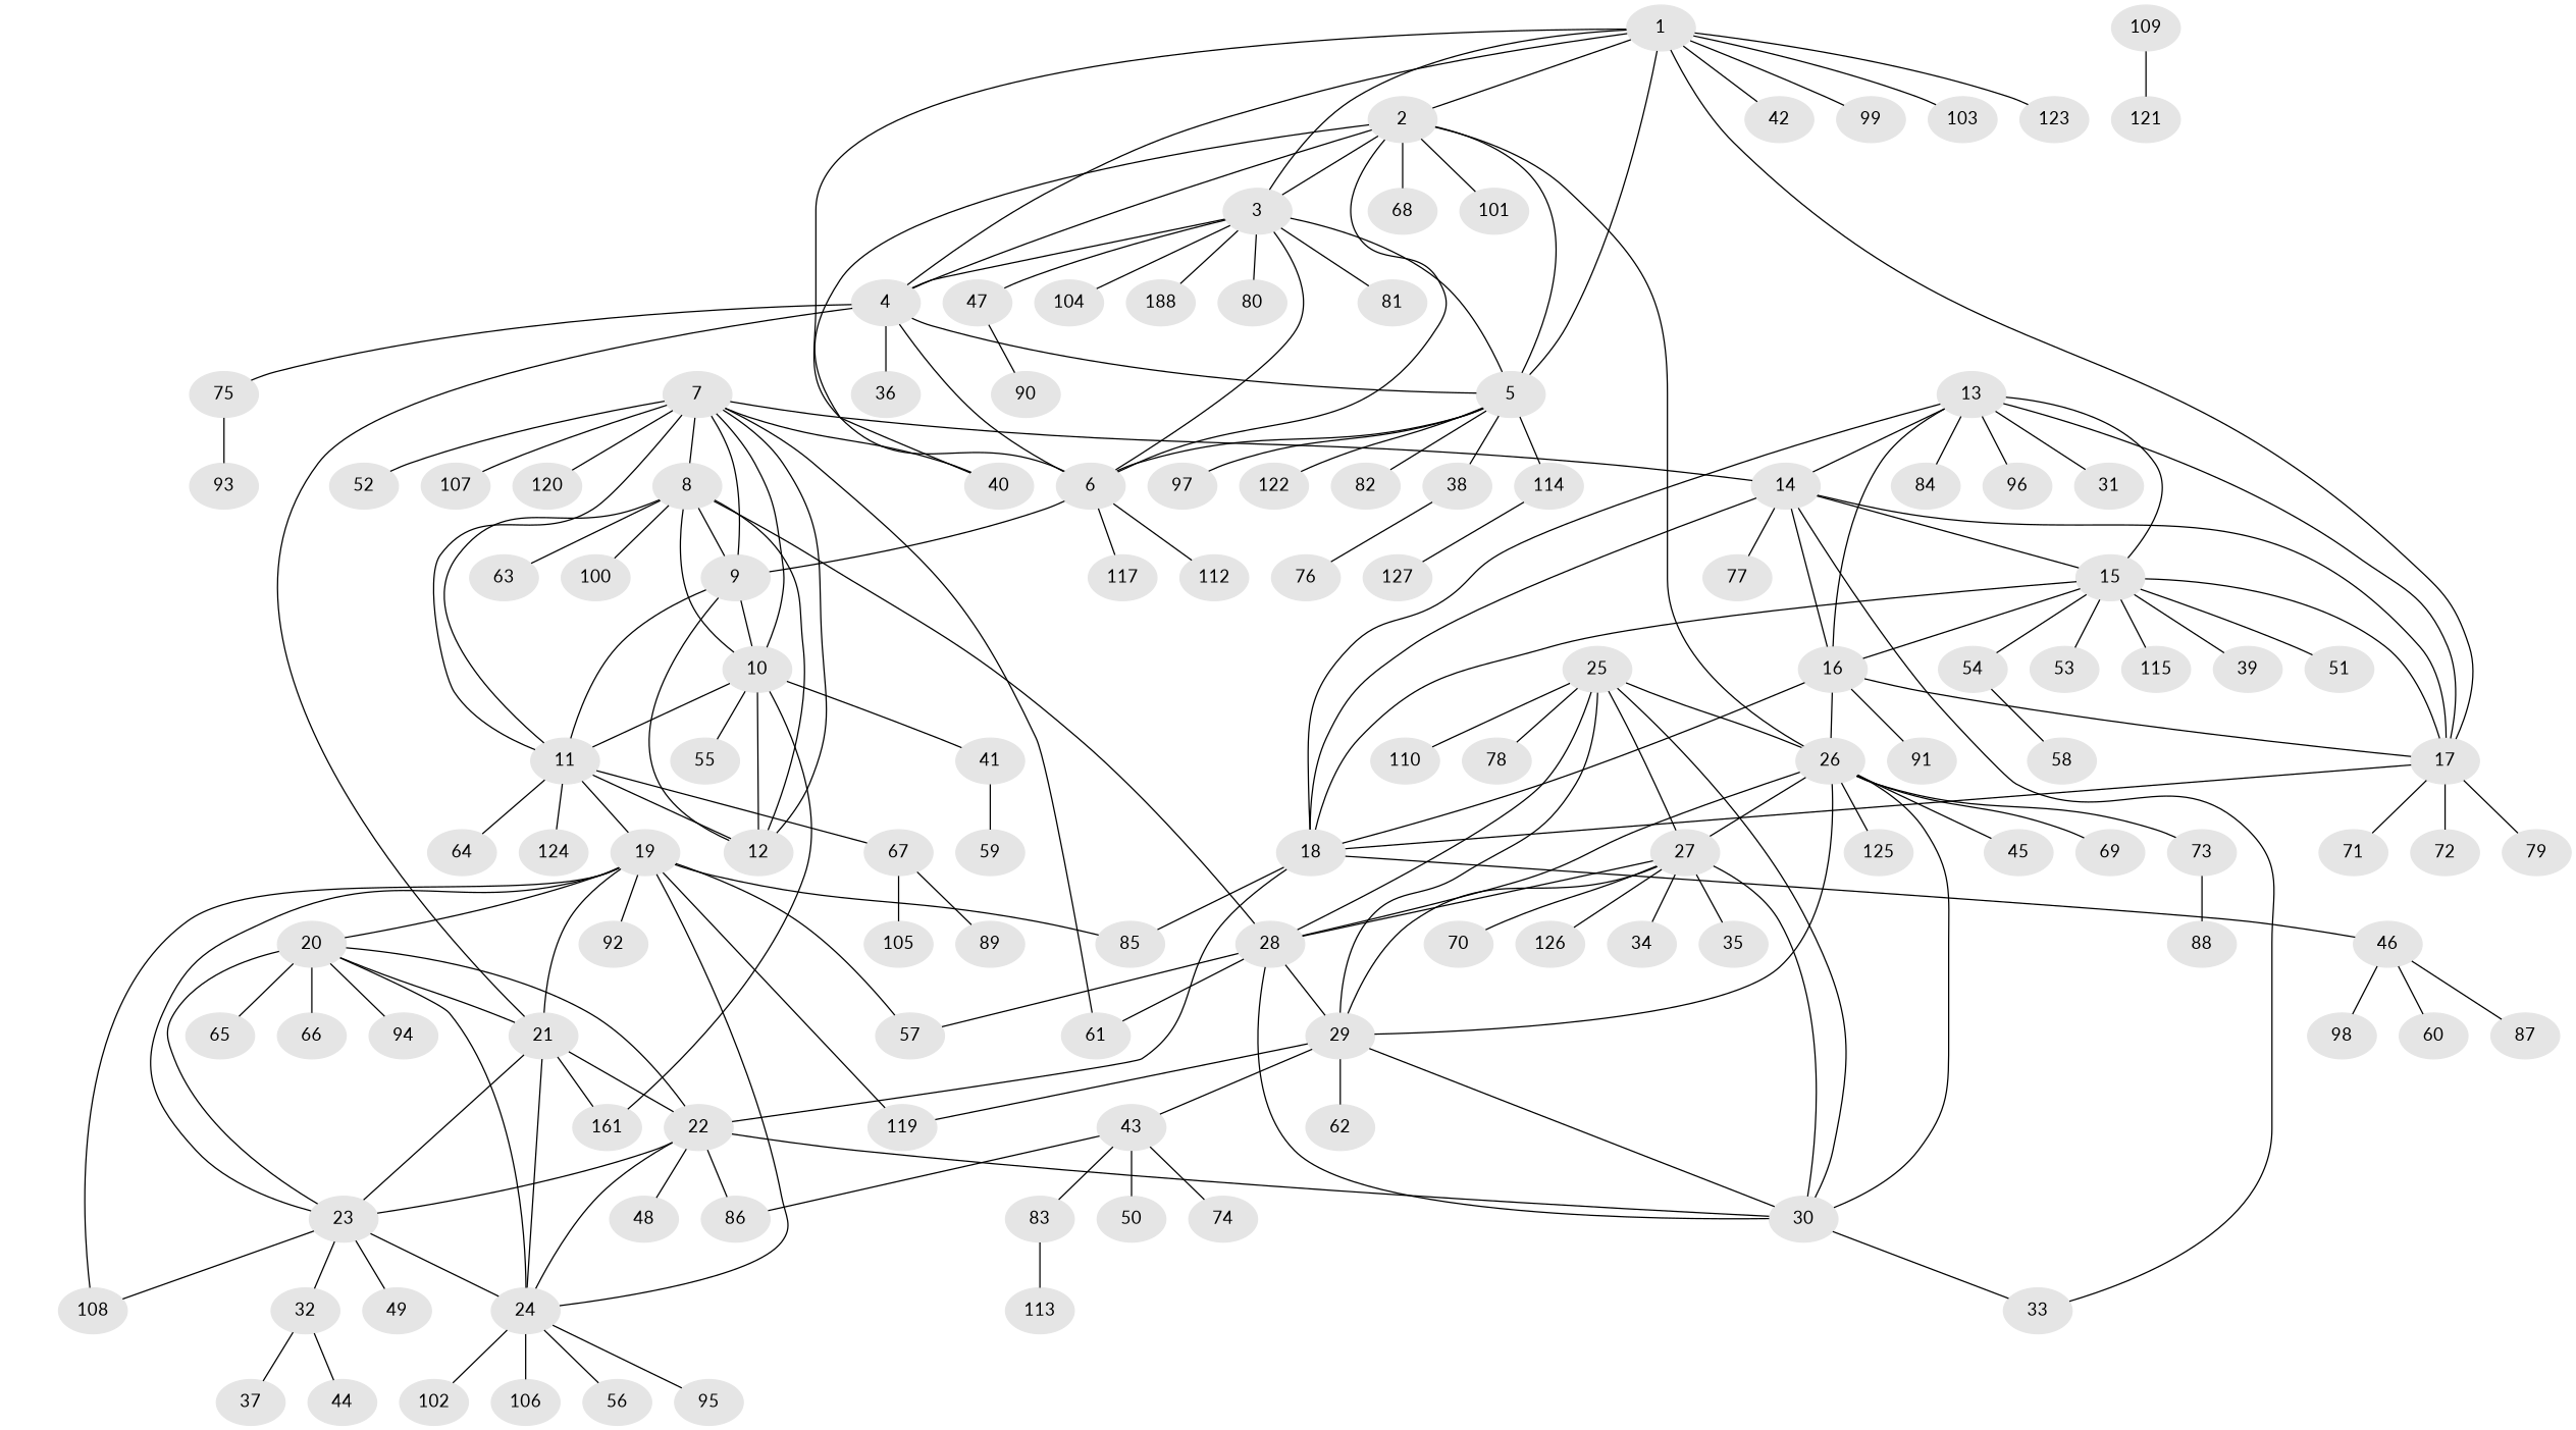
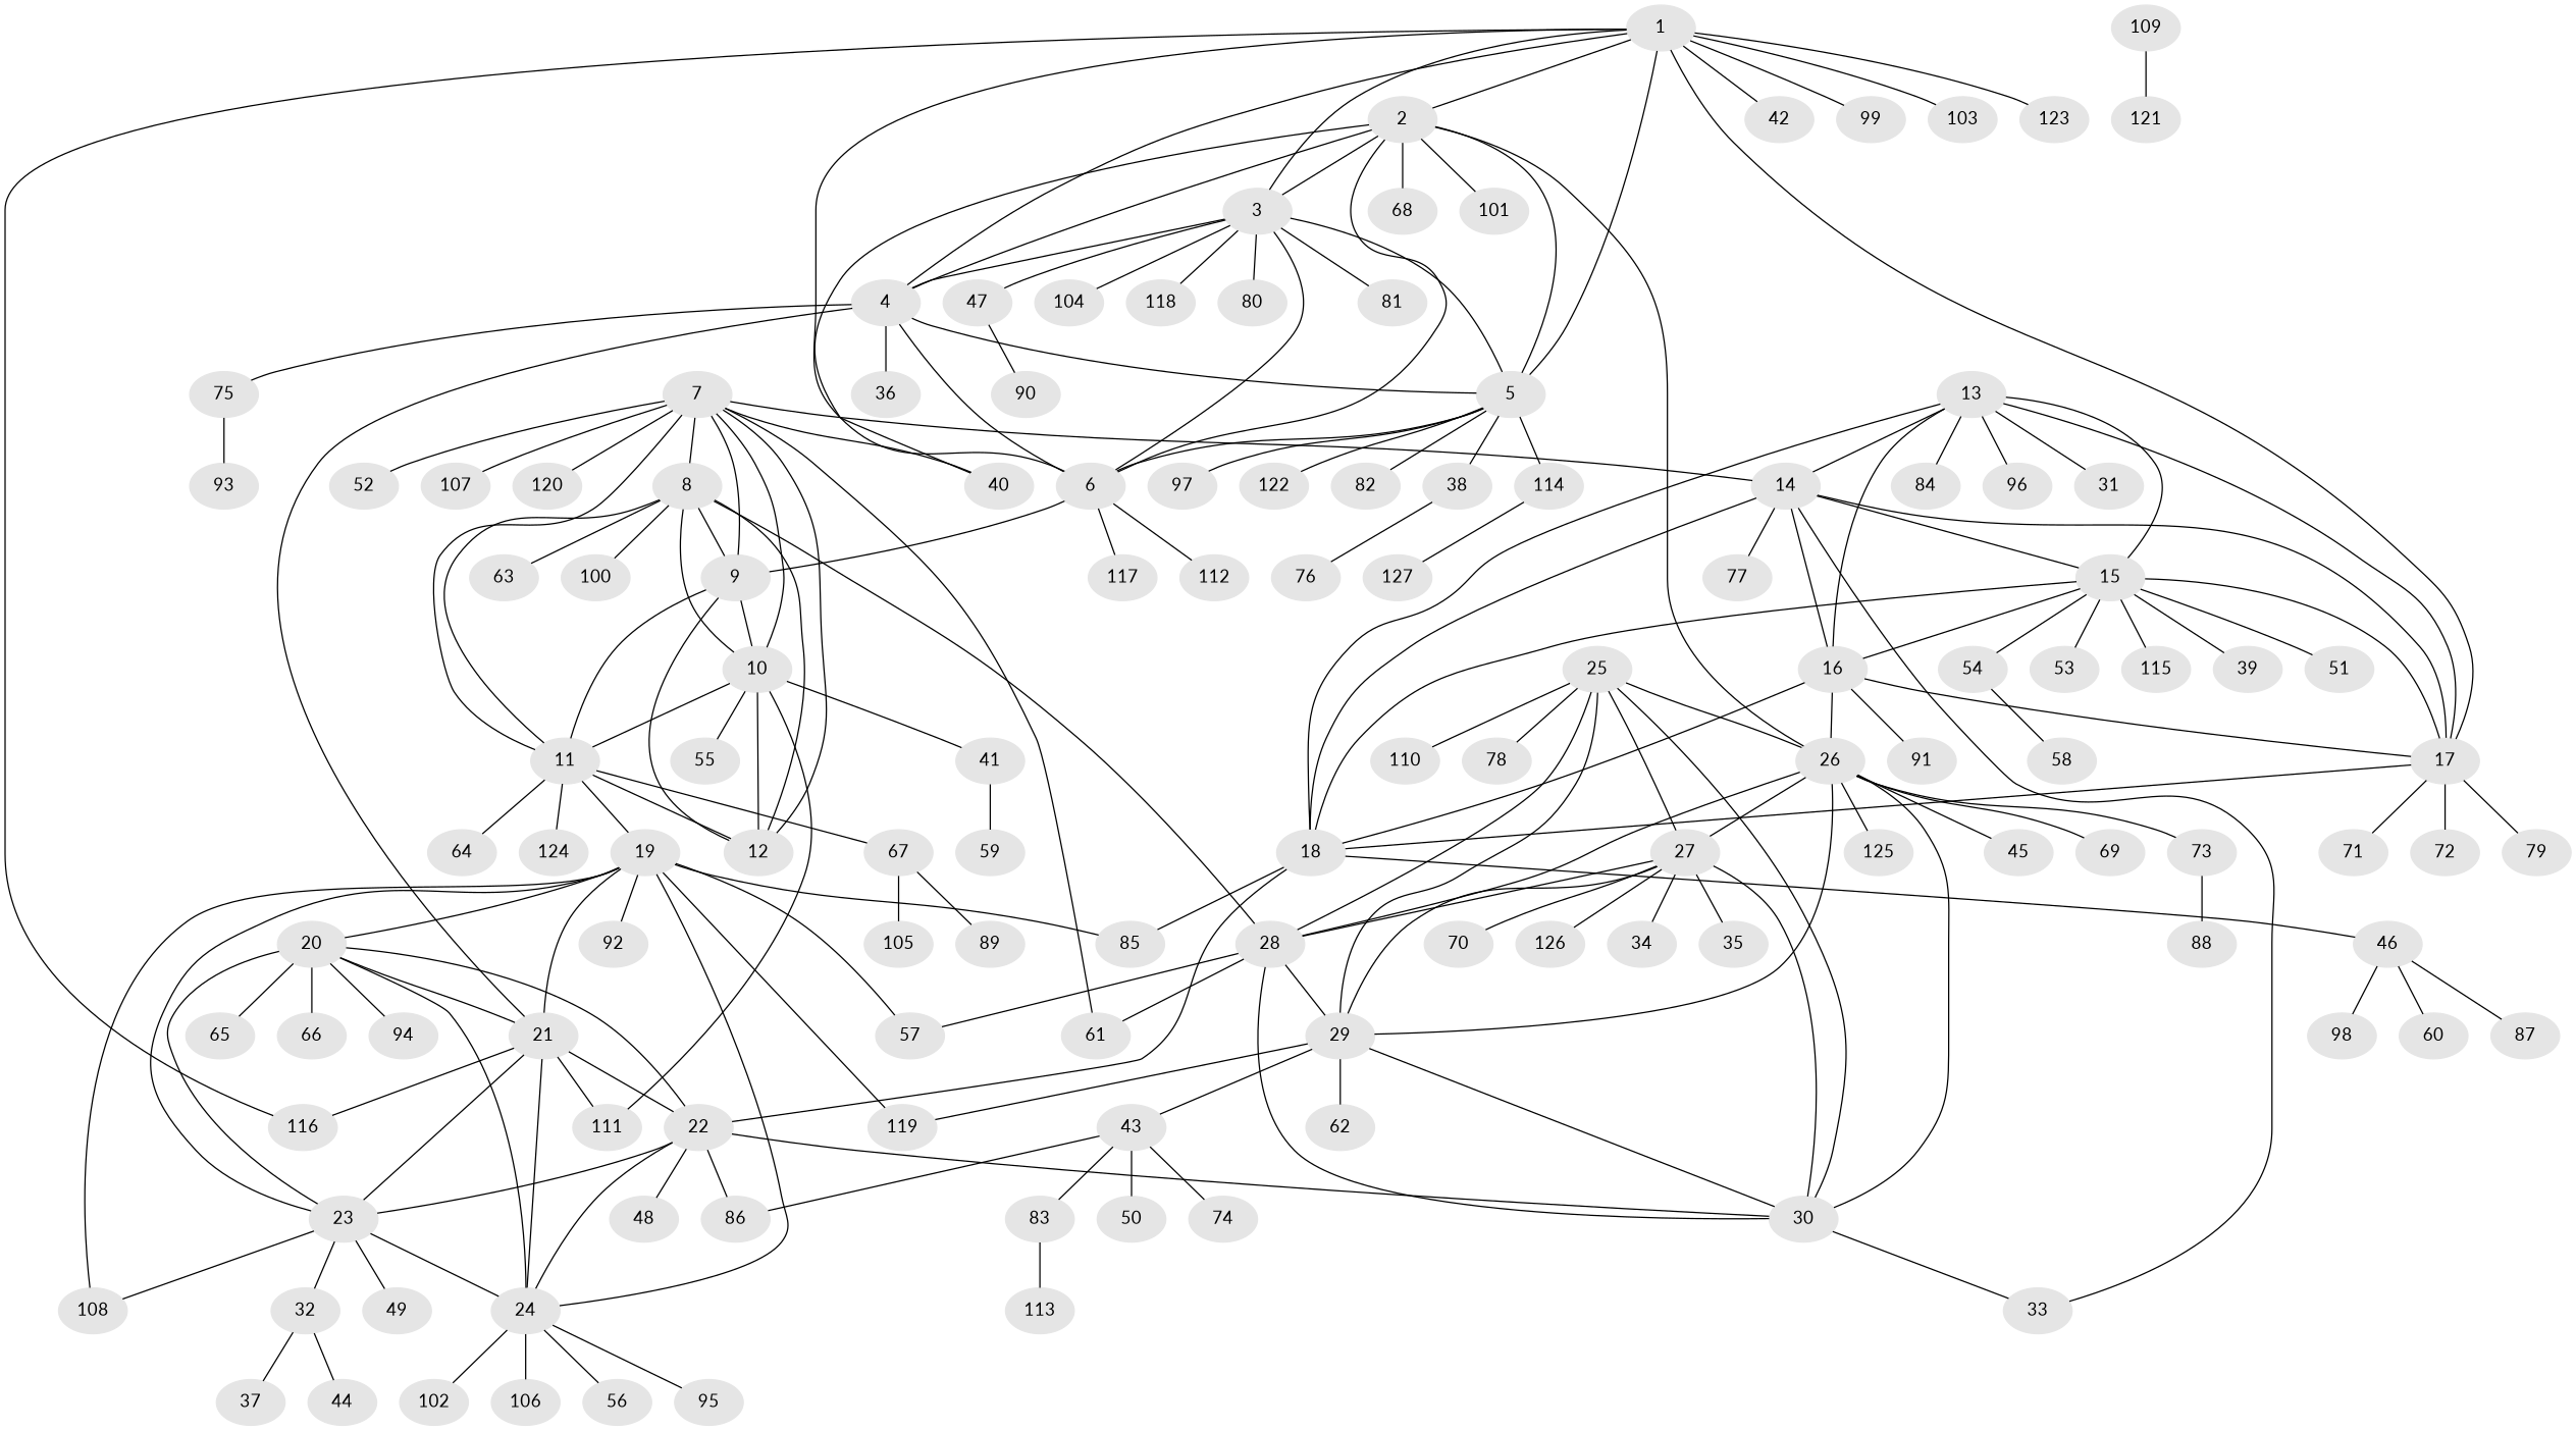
  graph {
    fontname=Lato
    node [color=gray90 fontname=Lato style=filled]
    edge [fontname=Lato]
    1
    2
    3
    4
    5
    6
    17
    42
    99
    103
+   116
    123
    26
    40
    68
    101
    47
    80
    81
    104
-   118 [label=188]
+   118
    21
    36
    75
    38
    82
    97
    114
    122
    9
    112
    117
    18
    71
    72
    79
    28
    30
    27
    29
    45
    69
    73
    125
    90
-   111 [label=161]
+   111
    22
    23
    24
    93
    76
    127
    10
    11
    12
    7
    8
    14
    52
    61
    107
    120
    63
    100
    41
    55
    19
    64
    67
    124
    15
    16
    33
    77
    57
    59
    85
    20
    92
    119
    108
    89
    105
    13
    31
    84
    96
    39
    51
    53
    54
    115
    91
    46
    58
    48
    86
    60
    87
    98
    109
    121
    65
    66
    94
    32
    49
    56
    95
    102
    106
    37
    44
    25
    78
    110
    34
    35
    70
    126
    43
    62
    88
    50
    74
    83
    113
    1 -- 2
    1 -- 3
    1 -- 4
    1 -- 5
    1 -- 6
    1 -- 17
    1 -- 42
    1 -- 99
    1 -- 103
+   1 -- 116
    1 -- 123
    2 -- 3
    2 -- 4
    2 -- 5
    2 -- 6
    2 -- 26
    2 -- 40
    2 -- 68
    2 -- 101
    3 -- 4
    3 -- 5
    3 -- 6
    3 -- 47
    3 -- 80
    3 -- 81
    3 -- 104
    3 -- 118
    4 -- 5
    4 -- 6
    4 -- 21
    4 -- 36
    4 -- 75
    5 -- 6
    5 -- 38
    5 -- 82
    5 -- 97
    5 -- 114
    5 -- 122
    6 -- 9
    6 -- 112
    6 -- 117
    17 -- 18
    17 -- 71
    17 -- 72
    17 -- 79
    26 -- 28
    26 -- 30
    26 -- 27
    26 -- 29
    26 -- 45
    26 -- 69
    26 -- 73
    26 -- 125
    47 -- 90
+   21 -- 116
    21 -- 111
    21 -- 22
    21 -- 23
    21 -- 24
    75 -- 93
    38 -- 76
    114 -- 127
    9 -- 10
    9 -- 11
    9 -- 12
    18 -- 22
    18 -- 85
    18 -- 46
    28 -- 30
    28 -- 29
    28 -- 61
    28 -- 57
    30 -- 33
    27 -- 28
    27 -- 30
    27 -- 29
    27 -- 34
    27 -- 35
    27 -- 70
    27 -- 126
    29 -- 30
    29 -- 119
    29 -- 43
    29 -- 62
    73 -- 88
    22 -- 30
    22 -- 23
    22 -- 24
    22 -- 48
    22 -- 86
    23 -- 24
    23 -- 108
    23 -- 32
    23 -- 49
    24 -- 56
    24 -- 95
    24 -- 102
    24 -- 106
    10 -- 111
    10 -- 11
    10 -- 12
    10 -- 41
    10 -- 55
    11 -- 12
    11 -- 19
    11 -- 64
    11 -- 67
    11 -- 124
    7 -- 40
    7 -- 9
    7 -- 10
    7 -- 11
    7 -- 12
    7 -- 8
    7 -- 14
    7 -- 52
    7 -- 61
    7 -- 107
    7 -- 120
    8 -- 9
    8 -- 28
    8 -- 10
    8 -- 11
    8 -- 12
    8 -- 63
    8 -- 100
    14 -- 17
    14 -- 18
    14 -- 15
    14 -- 16
    14 -- 33
    14 -- 77
    41 -- 59
    19 -- 21
    19 -- 23
    19 -- 24
    19 -- 57
    19 -- 85
    19 -- 20
    19 -- 92
    19 -- 119
    19 -- 108
    67 -- 89
    67 -- 105
    15 -- 17
    15 -- 18
    15 -- 16
    15 -- 39
    15 -- 51
    15 -- 53
    15 -- 54
    15 -- 115
    16 -- 17
    16 -- 26
    16 -- 18
    16 -- 91
    20 -- 21
    20 -- 22
    20 -- 23
    20 -- 24
    20 -- 65
    20 -- 66
    20 -- 94
    13 -- 17
    13 -- 18
    13 -- 14
    13 -- 15
    13 -- 16
    13 -- 31
    13 -- 84
    13 -- 96
    54 -- 58
    46 -- 60
    46 -- 87
    46 -- 98
    109 -- 121
    32 -- 37
    32 -- 44
    25 -- 26
    25 -- 28
    25 -- 30
    25 -- 27
    25 -- 29
    25 -- 78
    25 -- 110
    43 -- 86
    43 -- 50
    43 -- 74
    43 -- 83
    83 -- 113
  }
